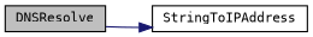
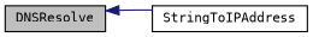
  digraph {
    rankdir=LR
    fontname="DejaVu Sans Mono"
    node [color=black fontname="DejaVu Sans Mono" fontsize=10 shape=record style=filled]
    n1 [fillcolor=grey75 fontcolor=black height=0.2 label=DNSResolve width=0.4]
    n2 [fillcolor=white height=0.2 label=StringToIPAddress width=0.4]
-   n1 -> n2 [color=midnightblue fontname="DejaVu Sans Mono" fontsize=10 labelfontname=Helvetica labelfontsize=10 style=solid]
+   n2 -> n1 [color=midnightblue fontname="DejaVu Sans Mono" fontsize=10 labelfontname=Helvetica labelfontsize=10 style=solid]
  }
